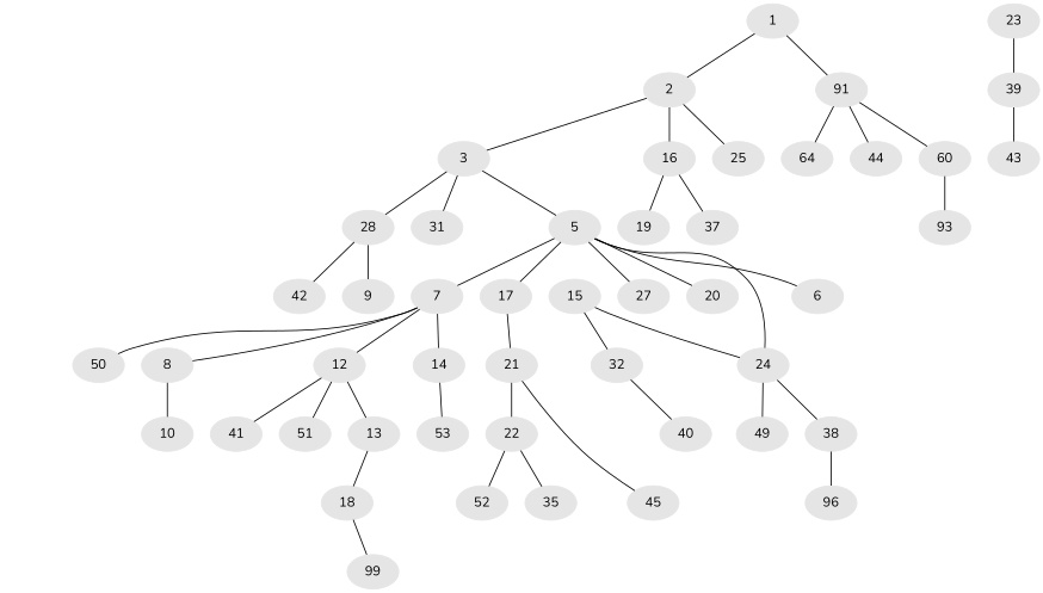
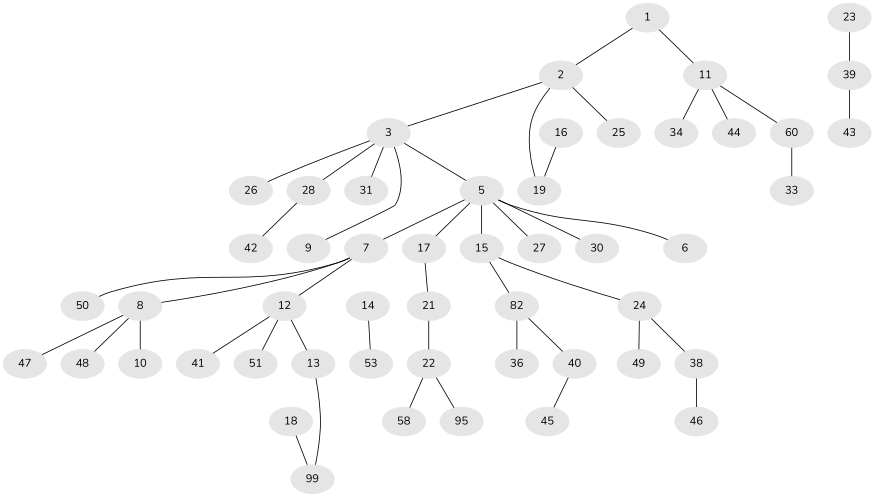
  graph {
    fontname=Nunito
    node [color=gray90 fontname=Nunito style=filled]
    edge [fontname=Nunito]
    1
    2
-   11 [label=91]
+   11
    3
    16
    25
    n7 [label=60]
-   34 [label=64]
+   34
    44
    5
    9
+   26
    28
    31
    19
-   37
    6
    7
    15
    17
    27
-   30 [label=20]
+   30
    42
    23
    39
    8
    12
    14
    50
    24
-   32
+   32 [label=82]
    21
    10
+   47
+   48
    13
    41
    51
    53
-   33 [label=93]
+   33
    18
    n42 [label=99]
    38
    49
+   36
    40
    22
-   35
-   52
+   35 [label=95]
+   52 [label=58]
    43
-   46 [label=96]
+   46
    45
    1 -- 2
    1 -- 11
    2 -- 3
-   2 -- 16
+   2 -- 19
    2 -- 25
    11 -- n7
    11 -- 34
    11 -- 44
    3 -- 5
-   28 -- 9
+   3 -- 9
+   3 -- 26
    3 -- 28
    3 -- 31
    16 -- 19
-   16 -- 37
    n7 -- 33
    5 -- 6
    5 -- 7
-   5 -- 24
+   5 -- 15
    5 -- 17
    5 -- 27
    5 -- 30
    28 -- 42
    7 -- 8
    7 -- 12
-   7 -- 14
    7 -- 50
    15 -- 24
    15 -- 32
    17 -- 21
    23 -- 39
    39 -- 43
    8 -- 10
+   8 -- 47
+   8 -- 48
    12 -- 13
    12 -- 41
    12 -- 51
    14 -- 53
    24 -- 38
    24 -- 49
+   32 -- 36
    32 -- 40
    21 -- 22
-   13 -- 18
+   13 -- n42
    18 -- n42
    38 -- 46
-   21 -- 45
+   40 -- 45
    22 -- 35
    22 -- 52
  }
